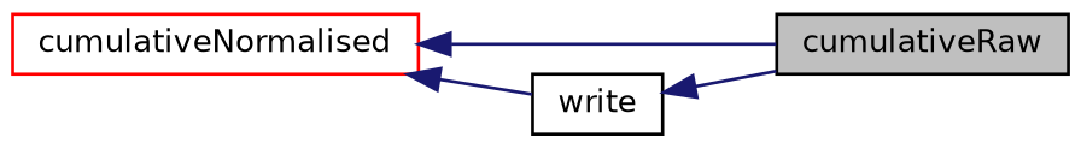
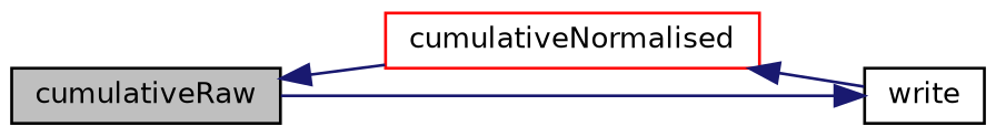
  digraph {
    rankdir=LR
    node [color=black fontname=Helvetica fontsize=10 shape=record]
    edge [color=midnightblue dir=back fontname=Helvetica fontsize=10 labelfontname=Helvetica labelfontsize=10 style=solid]
    n1 [fillcolor=grey75 fontcolor=black height=0.2 label=cumulativeRaw style=filled width=0.4]
    n2 [color=red height=0.2 label=cumulativeNormalised width=0.4]
    n3 [height=0.2 label=write width=0.4]
-   n2 -> n1
+   n1 -> n2
    n2 -> n3
    n3 -> n1
  }
